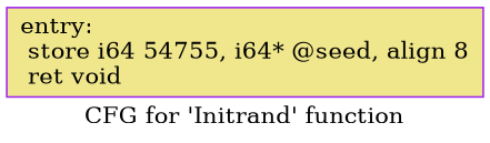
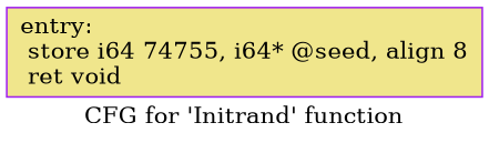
  digraph {
    label="CFG for 'Initrand' function"
    fontname="DejaVu Serif"
-   n1 [color=purple fillcolor=khaki label="{entry:\l  store i64 54755, i64* @seed, align 8\l  ret void\l}" shape=record style=filled fontname="DejaVu Serif"]
+   n1 [color=purple fillcolor=khaki label="{entry:\l  store i64 74755, i64* @seed, align 8\l  ret void\l}" shape=record style=filled fontname="DejaVu Serif"]
  }
